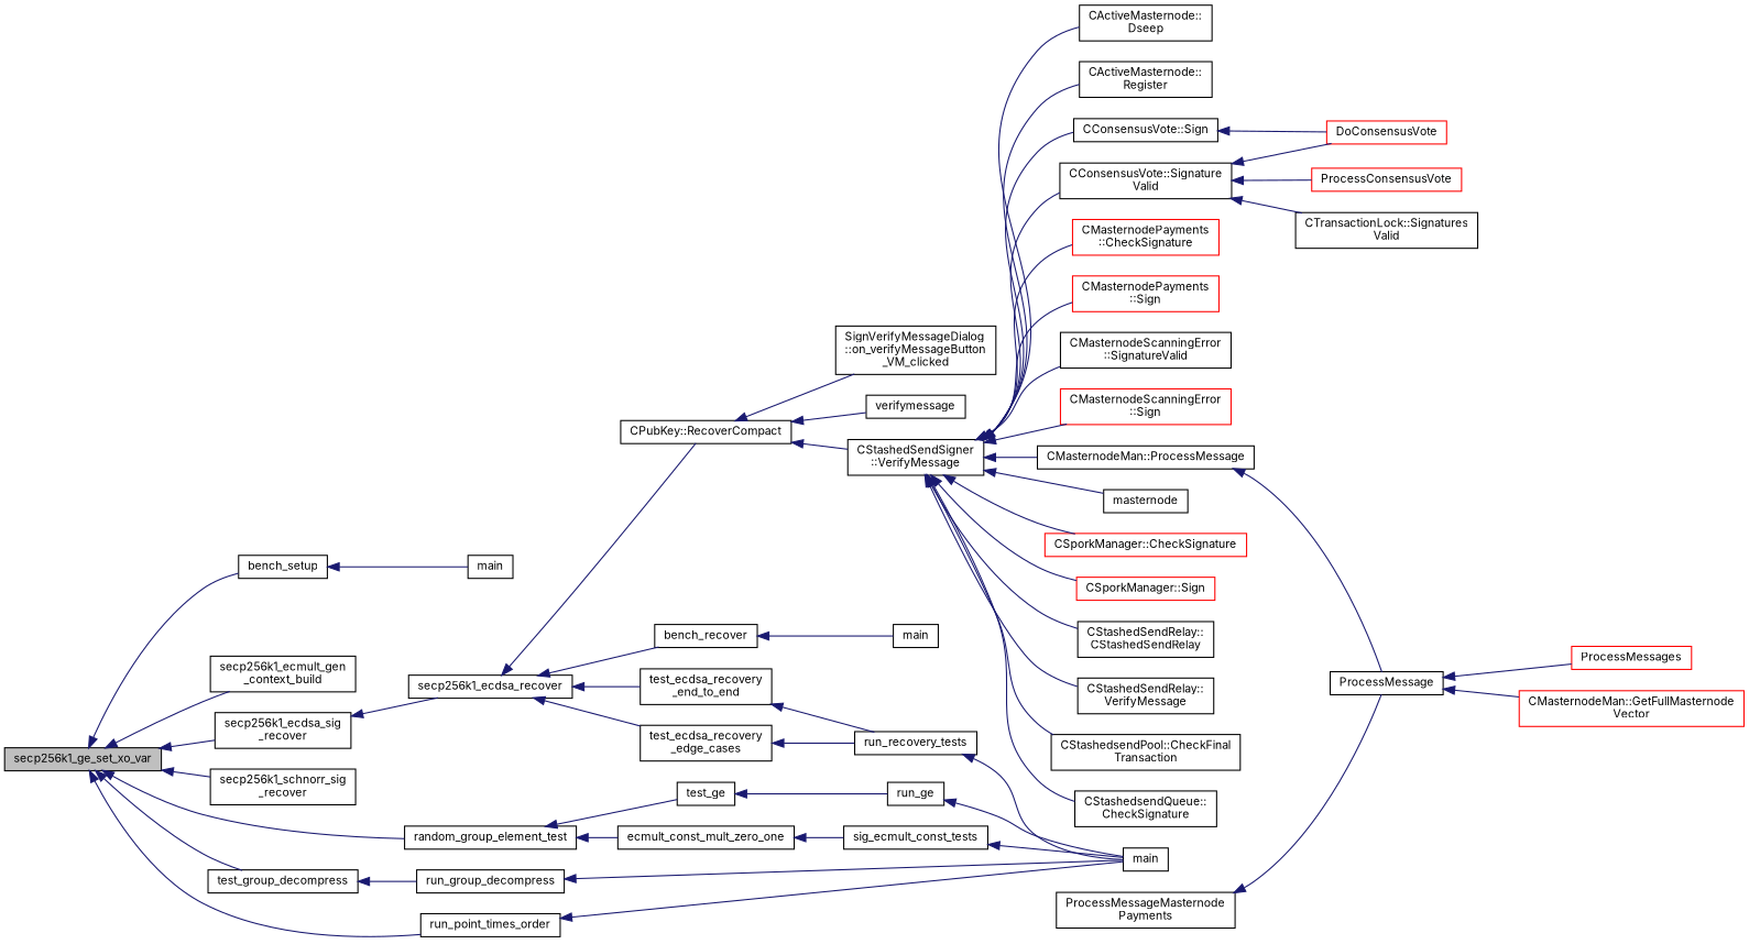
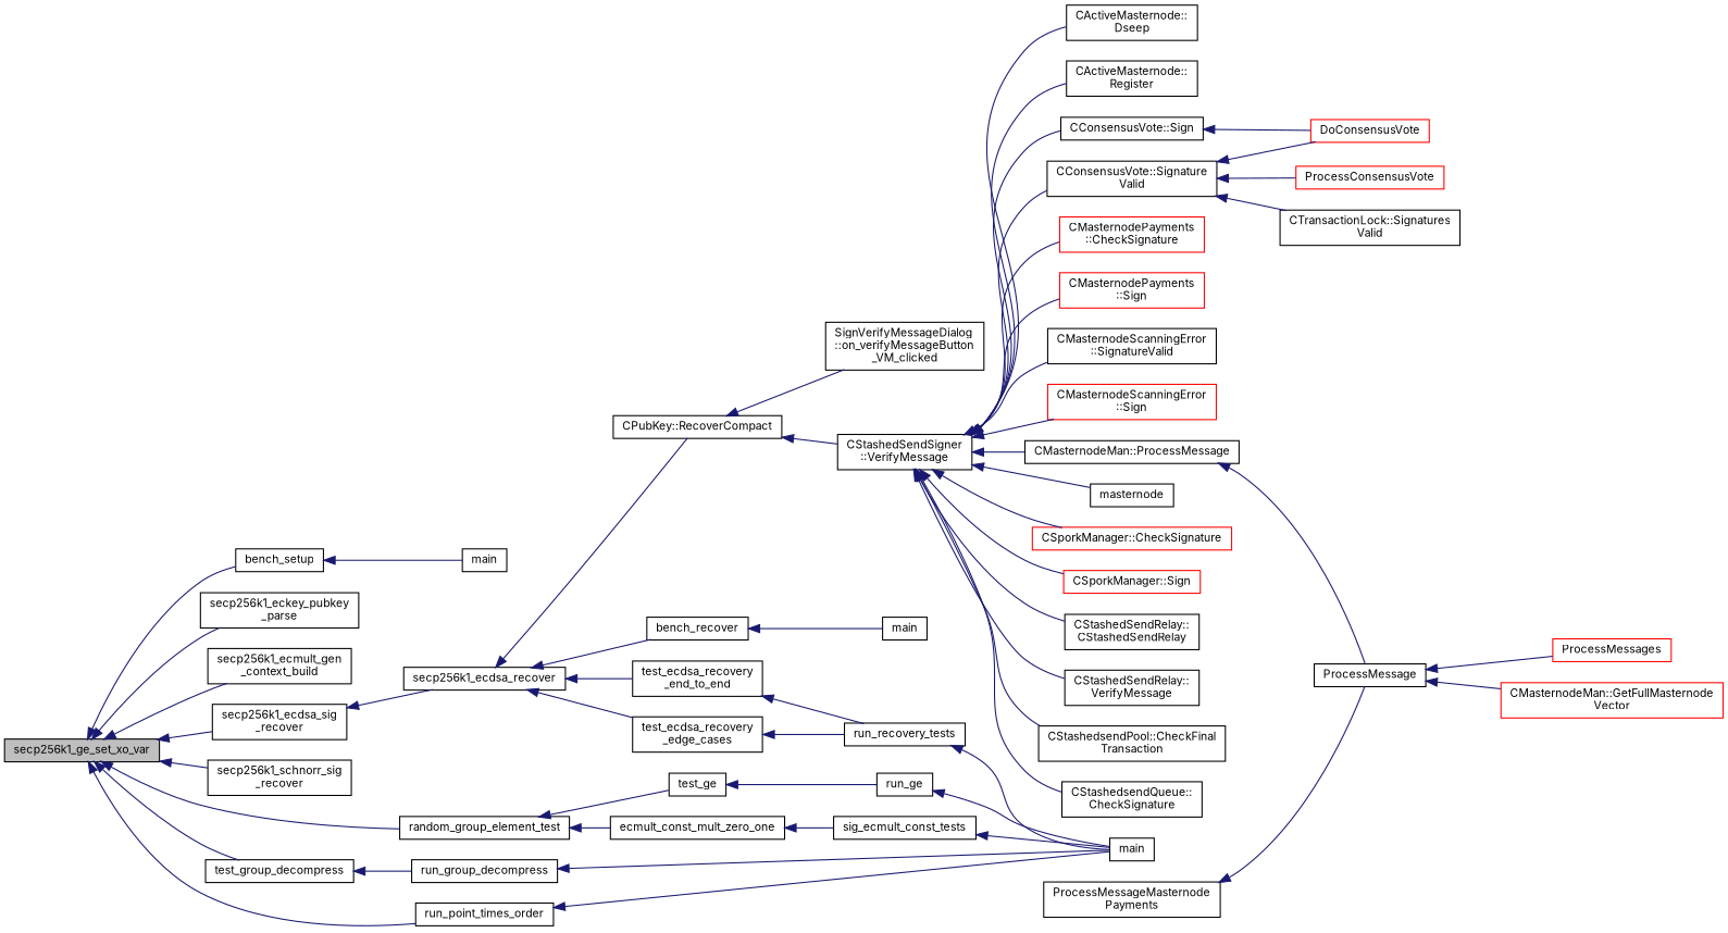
  digraph {
    fontname=Inter
    rankdir=LR
    node [color=black fillcolor=white fontname=Inter fontsize=10 shape=record style=filled]
    edge [color=midnightblue dir=back fontname=Inter fontsize=10 labelfontname=Helvetica labelfontsize=10 style=solid]
    n1 [fillcolor=grey75 fontcolor=black height=0.2 label=secp256k1_ge_set_xo_var width=0.4]
    n2 [height=0.2 label=bench_setup width=0.4]
+   n3 [height=0.2 label="secp256k1_eckey_pubkey\l_parse" width=0.4]
    n4 [height=0.2 label="secp256k1_ecmult_gen\l_context_build" width=0.4]
    n5 [height=0.2 label="secp256k1_ecdsa_sig\l_recover" width=0.4]
    n6 [height=0.2 label="secp256k1_schnorr_sig\l_recover" width=0.4]
    n7 [height=0.2 label=random_group_element_test width=0.4]
    n8 [height=0.2 label=test_group_decompress width=0.4]
    n9 [height=0.2 label=run_point_times_order width=0.4]
    n10 [height=0.2 label=main width=0.4]
    n11 [height=0.2 label=secp256k1_ecdsa_recover width=0.4]
    n12 [height=0.2 label=test_ge width=0.4]
    n13 [height=0.2 label=ecmult_const_mult_zero_one width=0.4]
    n14 [height=0.2 label=run_group_decompress width=0.4]
    n15 [height=0.2 label=main width=0.4]
    n16 [height=0.2 label="CPubKey::RecoverCompact" width=0.4]
    n17 [height=0.2 label=bench_recover width=0.4]
    n18 [height=0.2 label="test_ecdsa_recovery\l_end_to_end" width=0.4]
    n19 [height=0.2 label="test_ecdsa_recovery\l_edge_cases" width=0.4]
    n20 [height=0.2 label="SignVerifyMessageDialog\l::on_verifyMessageButton\l_VM_clicked" width=0.4]
-   n21 [height=0.2 label=verifymessage width=0.4]
    n22 [height=0.2 label="CStashedSendSigner\l::VerifyMessage" width=0.4]
    n23 [height=0.2 label=main width=0.4]
    n24 [height=0.2 label=run_recovery_tests width=0.4]
    n25 [height=0.2 label="CActiveMasternode::\lDseep" width=0.4]
    n26 [height=0.2 label="CActiveMasternode::\lRegister" width=0.4]
    n27 [height=0.2 label="CConsensusVote::Signature\lValid" width=0.4]
    n28 [height=0.2 label="CConsensusVote::Sign" width=0.4]
    n29 [color=red height=0.2 label="CMasternodePayments\l::CheckSignature" width=0.4]
    n30 [color=red height=0.2 label="CMasternodePayments\l::Sign" width=0.4]
    n31 [height=0.2 label="CMasternodeScanningError\l::SignatureValid" width=0.4]
    n32 [color=red height=0.2 label="CMasternodeScanningError\l::Sign" width=0.4]
    n33 [height=0.2 label="CMasternodeMan::ProcessMessage" width=0.4]
    n34 [height=0.2 label=masternode width=0.4]
    n35 [color=red height=0.2 label="CSporkManager::CheckSignature" width=0.4]
    n36 [color=red height=0.2 label="CSporkManager::Sign" width=0.4]
    n37 [height=0.2 label="CStashedSendRelay::\lCStashedSendRelay" width=0.4]
    n38 [height=0.2 label="CStashedSendRelay::\lVerifyMessage" width=0.4]
    n39 [height=0.2 label="CStashedsendPool::CheckFinal\lTransaction" width=0.4]
    n40 [height=0.2 label="CStashedsendQueue::\lCheckSignature" width=0.4]
    n41 [color=red height=0.2 label=DoConsensusVote width=0.4]
    n42 [color=red height=0.2 label=ProcessConsensusVote width=0.4]
    n43 [height=0.2 label="CTransactionLock::Signatures\lValid" width=0.4]
    n44 [height=0.2 label=ProcessMessage width=0.4]
    n45 [color=red height=0.2 label=ProcessMessages width=0.4]
    n46 [color=red height=0.2 label="CMasternodeMan::GetFullMasternode\lVector" width=0.4]
    n47 [height=0.2 label="ProcessMessageMasternode\lPayments" width=0.4]
    n48 [height=0.2 label=run_ge width=0.4]
    n49 [height=0.2 label=sig_ecmult_const_tests width=0.4]
    n1 -> n2
+   n1 -> n3
    n1 -> n4
    n1 -> n5
    n1 -> n6
    n1 -> n7
    n1 -> n8
    n1 -> n9
    n2 -> n10
    n5 -> n11
    n7 -> n12
    n7 -> n13
    n8 -> n14
    n9 -> n15
    n11 -> n16
    n11 -> n17
    n11 -> n18
    n11 -> n19
    n12 -> n48
    n13 -> n49
    n14 -> n15
    n16 -> n20
-   n16 -> n21
    n16 -> n22
    n17 -> n23
    n18 -> n24
    n19 -> n24
    n22 -> n25
    n22 -> n26
    n22 -> n27
    n22 -> n28
    n22 -> n29
    n22 -> n30
    n22 -> n31
    n22 -> n32
    n22 -> n33
    n22 -> n34
    n22 -> n35
    n22 -> n36
    n22 -> n37
    n22 -> n38
    n22 -> n39
    n22 -> n40
    n24 -> n15
    n27 -> n41
    n27 -> n42
    n27 -> n43
    n28 -> n41
    n33 -> n44
    n44 -> n45
    n44 -> n46
    n47 -> n44
    n48 -> n15
    n49 -> n15
  }
